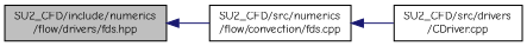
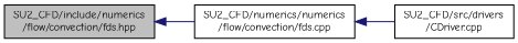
  digraph {
    fontname="Comic Neue"
    rankdir=LR
    node [color=black fillcolor=white fontname="Comic Neue" fontsize=10 shape=record style=filled]
    edge [color=midnightblue dir=back fontname="Comic Neue" fontsize=10 labelfontname=Helvetica labelfontsize=10 style=solid]
-   n1 [fillcolor=grey75 fontcolor=black height=0.2 label="SU2_CFD/include/numerics\l/flow/drivers/fds.hpp" width=0.4]
-   n2 [height=0.2 label="SU2_CFD/src/numerics\l/flow/convection/fds.cpp" width=0.4]
+   n1 [fillcolor=grey75 fontcolor=black height=0.2 label="SU2_CFD/include/numerics\l/flow/convection/fds.hpp" width=0.4]
+   n2 [height=0.2 label="SU2_CFD/numerics/numerics\l/flow/convection/fds.cpp" width=0.4]
    n3 [height=0.2 label="SU2_CFD/src/drivers\l/CDriver.cpp" width=0.4]
    n1 -> n2
    n2 -> n3
  }
